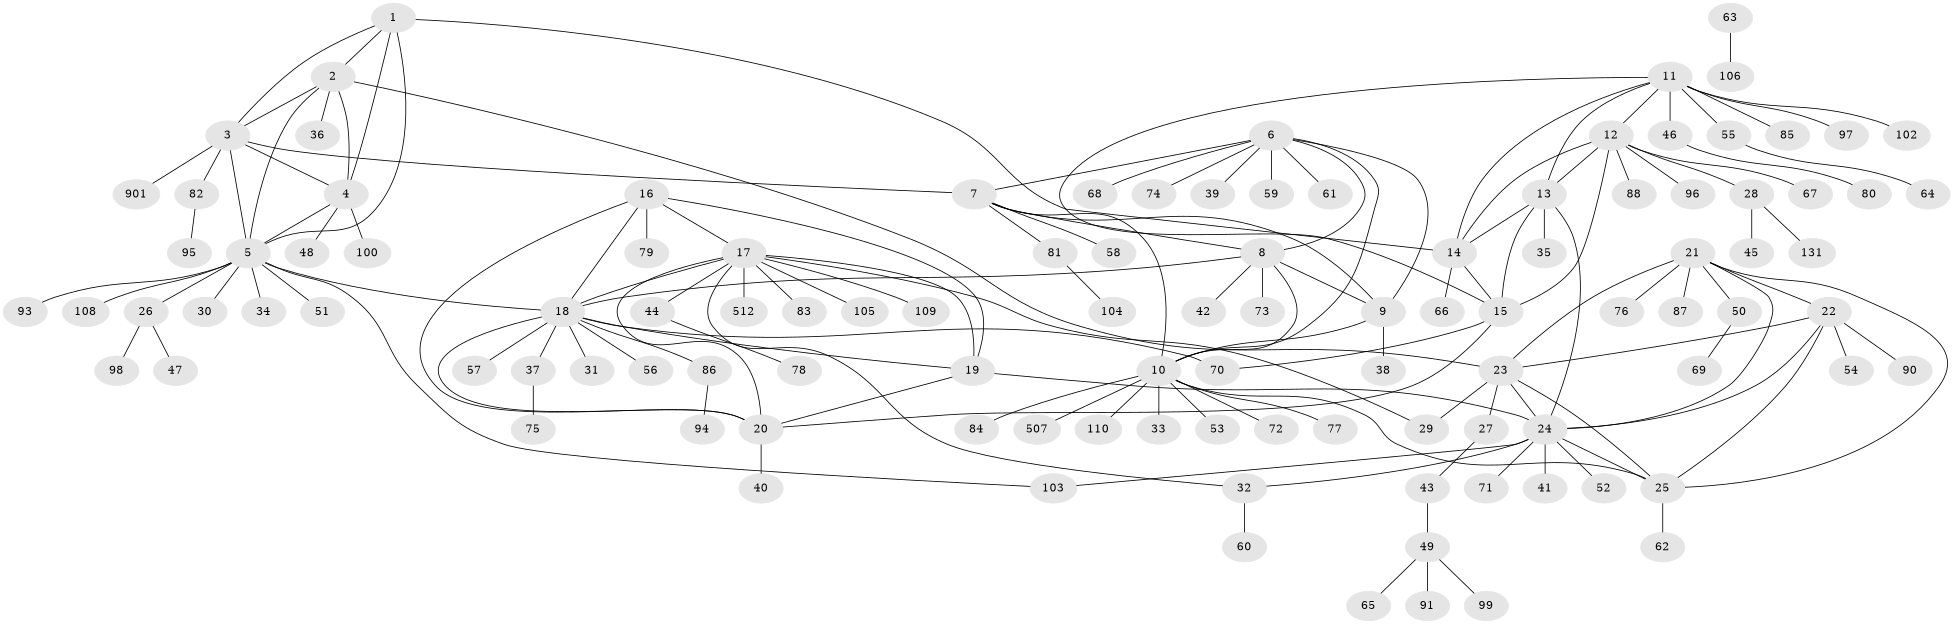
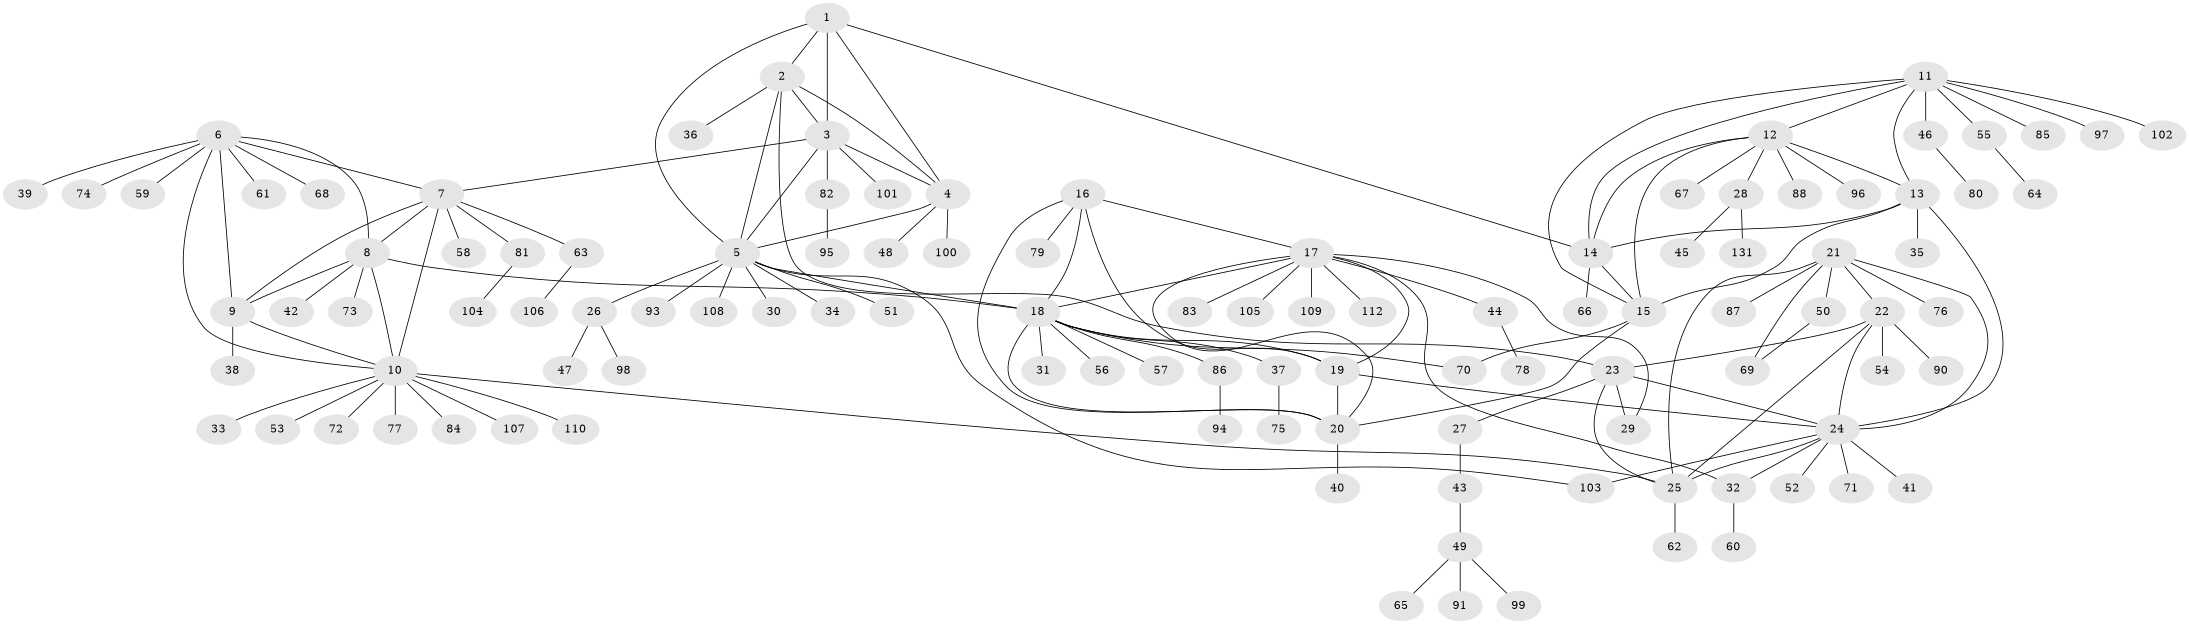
  graph {
    node [color=gray90 style=filled]
    1
    2
    3
    4
    5
    14
    23
    36
    7
    82
-   101 [label=901]
+   101
    48
    100
    18
    26
    30
    34
    51
    93
    103
    108
    15
    66
    25
    24
    29
    27
    8
    9
    10
    58
    63
    81
    95
    20
    70
    19
    31
    37
    56
    57
    86
    47
    98
    6
    39
    59
    61
    68
    74
    42
    73
    38
    33
    53
    72
    77
    84
-   107 [label=507]
+   107
    110
    11
    12
    13
    46
    55
    85
    97
    102
    106
    104
    62
    28
    67
    88
    96
    35
    80
    64
    45
    n80 [label=131]
    32
    41
    52
    71
    40
    16
    17
    79
    44
    83
    105
    109
-   112 [label=512]
+   112
    60
    78
    75
    94
    21
    22
    50
    76
    87
    54
    90
    69
    43
    49
    65
    91
    99
    1 -- 2
    1 -- 3
    1 -- 4
    1 -- 5
    1 -- 14
    2 -- 3
    2 -- 4
    2 -- 5
    2 -- 23
    2 -- 36
    3 -- 4
    3 -- 5
    3 -- 7
    3 -- 82
    3 -- 101
    4 -- 5
    4 -- 48
    4 -- 100
    5 -- 18
    5 -- 26
    5 -- 30
    5 -- 34
    5 -- 51
    5 -- 93
    5 -- 103
    5 -- 108
    14 -- 15
    14 -- 66
    23 -- 25
    23 -- 24
    23 -- 29
    23 -- 27
    7 -- 8
    7 -- 9
    7 -- 10
    7 -- 58
+   7 -- 63
    7 -- 81
    82 -- 95
    18 -- 20
    18 -- 70
    18 -- 19
    18 -- 31
    18 -- 37
    18 -- 56
    18 -- 57
    18 -- 86
    26 -- 47
    26 -- 98
    15 -- 20
    15 -- 70
    25 -- 62
    24 -- 103
    24 -- 25
    24 -- 32
    24 -- 41
    24 -- 52
    24 -- 71
    27 -- 43
    8 -- 18
    8 -- 9
    8 -- 10
    8 -- 42
    8 -- 73
    9 -- 10
    9 -- 38
    10 -- 25
    10 -- 33
    10 -- 53
    10 -- 72
    10 -- 77
    10 -- 84
    10 -- 107
    10 -- 110
    63 -- 106
    81 -- 104
    20 -- 40
    19 -- 24
    19 -- 20
    37 -- 75
    86 -- 94
    6 -- 7
    6 -- 8
    6 -- 9
    6 -- 10
    6 -- 39
    6 -- 59
    6 -- 61
    6 -- 68
    6 -- 74
    11 -- 14
    11 -- 15
    11 -- 12
    11 -- 13
    11 -- 46
    11 -- 55
    11 -- 85
    11 -- 97
    11 -- 102
    12 -- 14
    12 -- 15
    12 -- 13
    12 -- 28
    12 -- 67
    12 -- 88
    12 -- 96
    13 -- 14
    13 -- 15
    13 -- 24
    13 -- 35
    46 -- 80
    55 -- 64
    28 -- 45
    28 -- n80
    32 -- 60
    16 -- 18
    16 -- 20
    16 -- 19
    16 -- 17
    16 -- 79
    17 -- 18
    17 -- 29
    17 -- 20
    17 -- 19
    17 -- 32
    17 -- 44
    17 -- 83
    17 -- 105
    17 -- 109
    17 -- 112
    44 -- 78
-   21 -- 23
+   21 -- 69
    21 -- 25
    21 -- 24
    21 -- 22
    21 -- 50
    21 -- 76
    21 -- 87
    22 -- 23
    22 -- 25
    22 -- 24
    22 -- 54
    22 -- 90
    50 -- 69
    43 -- 49
    49 -- 65
    49 -- 91
    49 -- 99
  }
